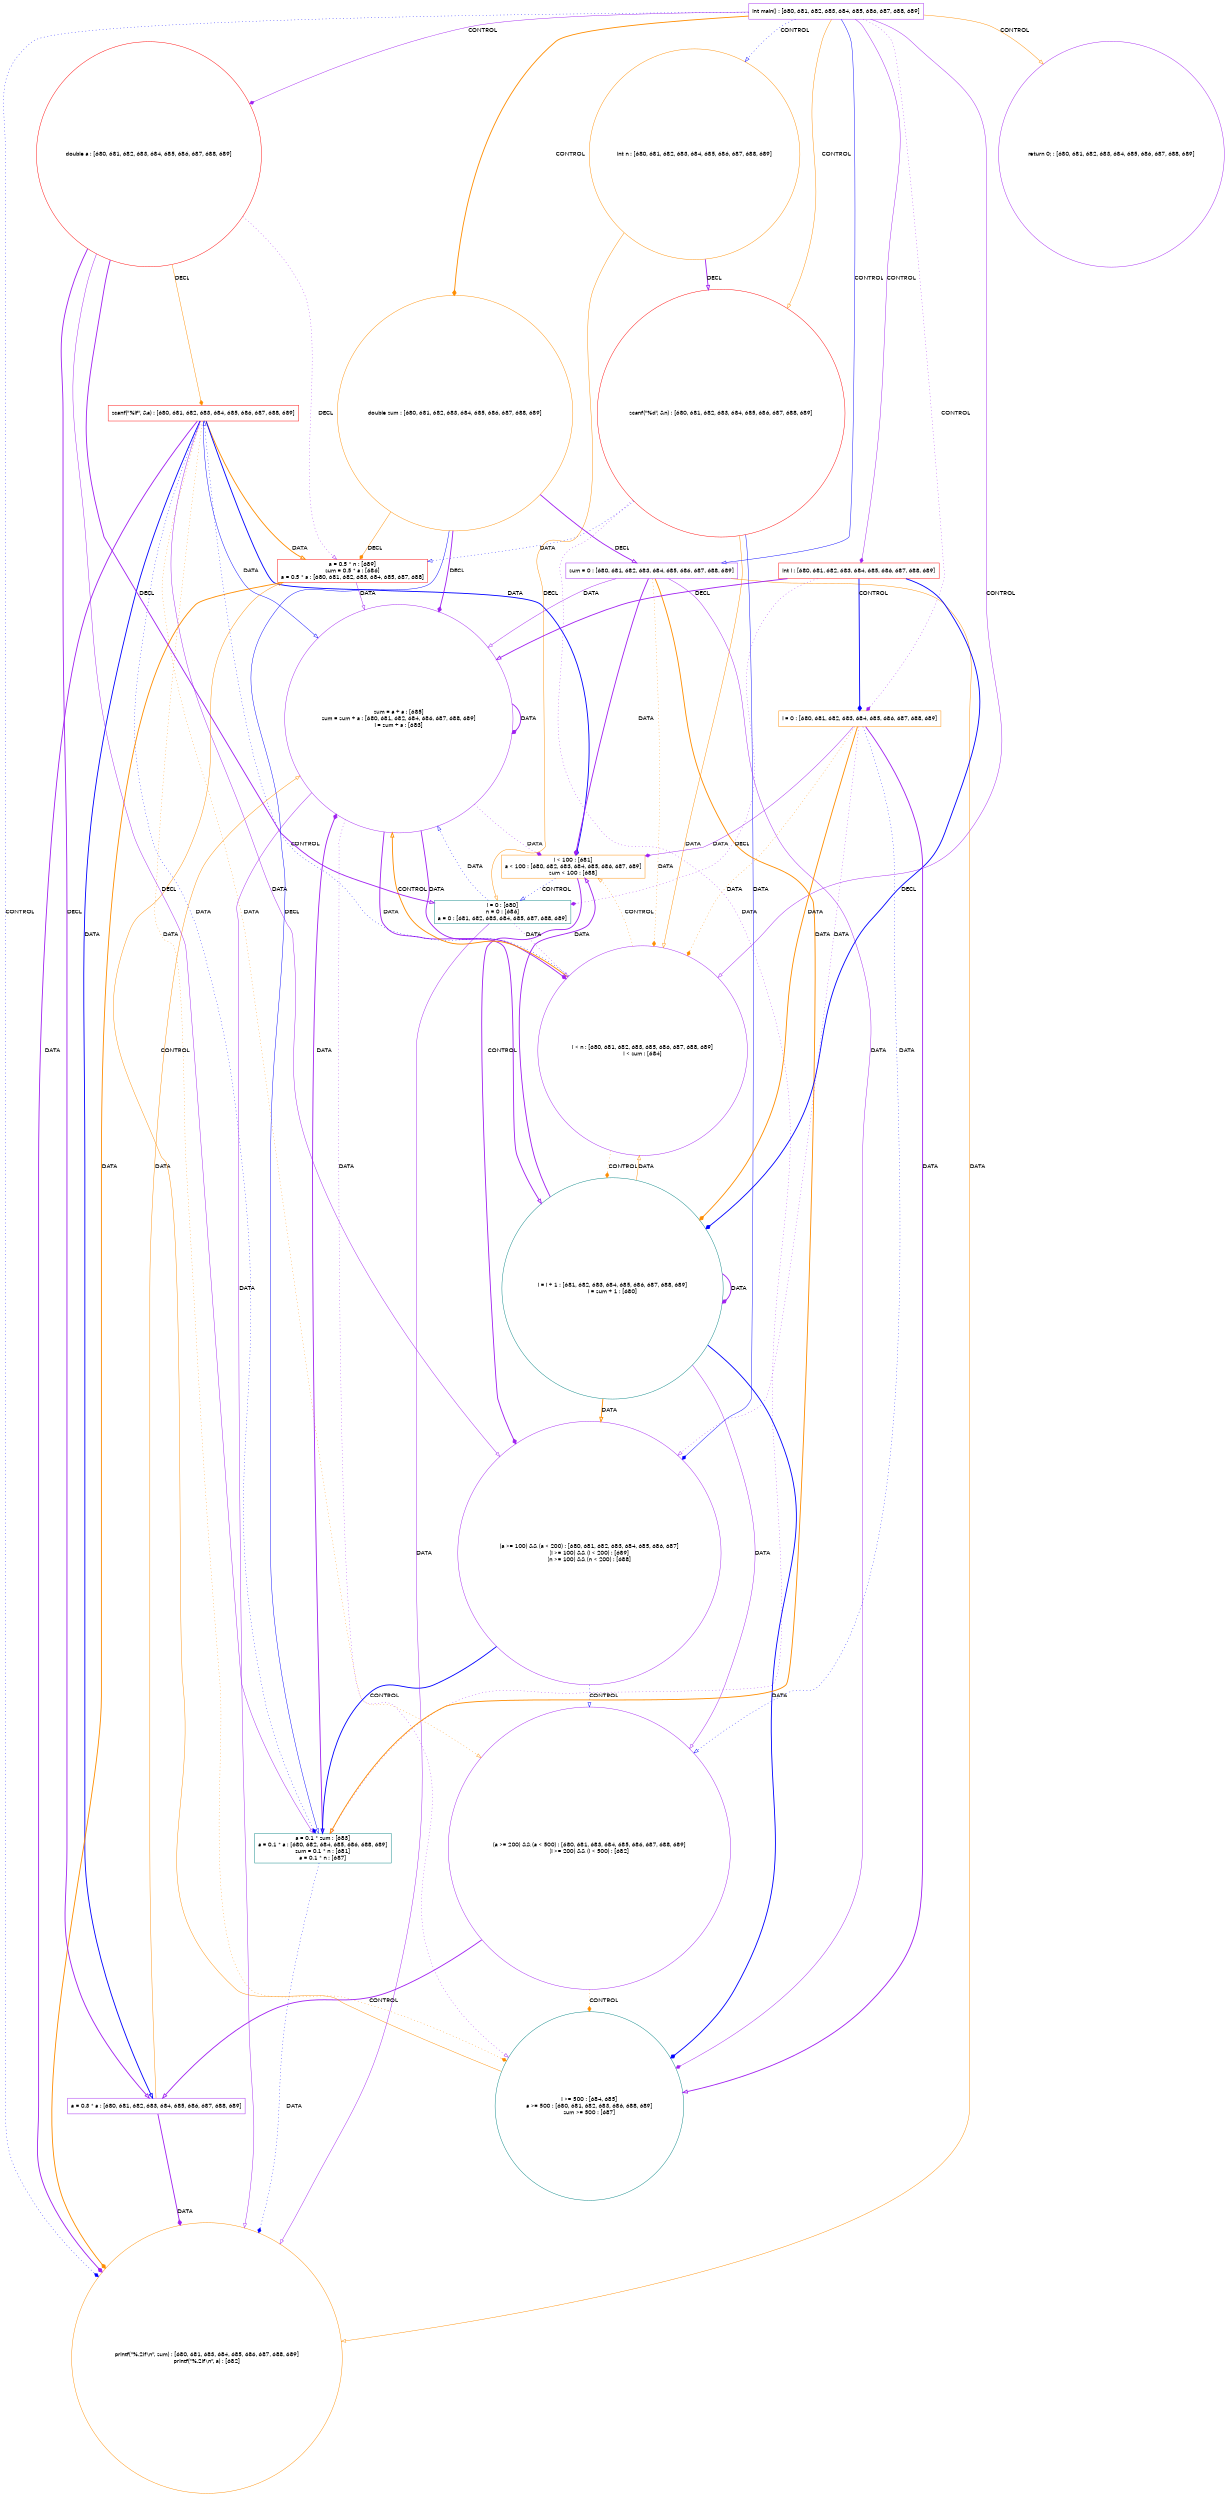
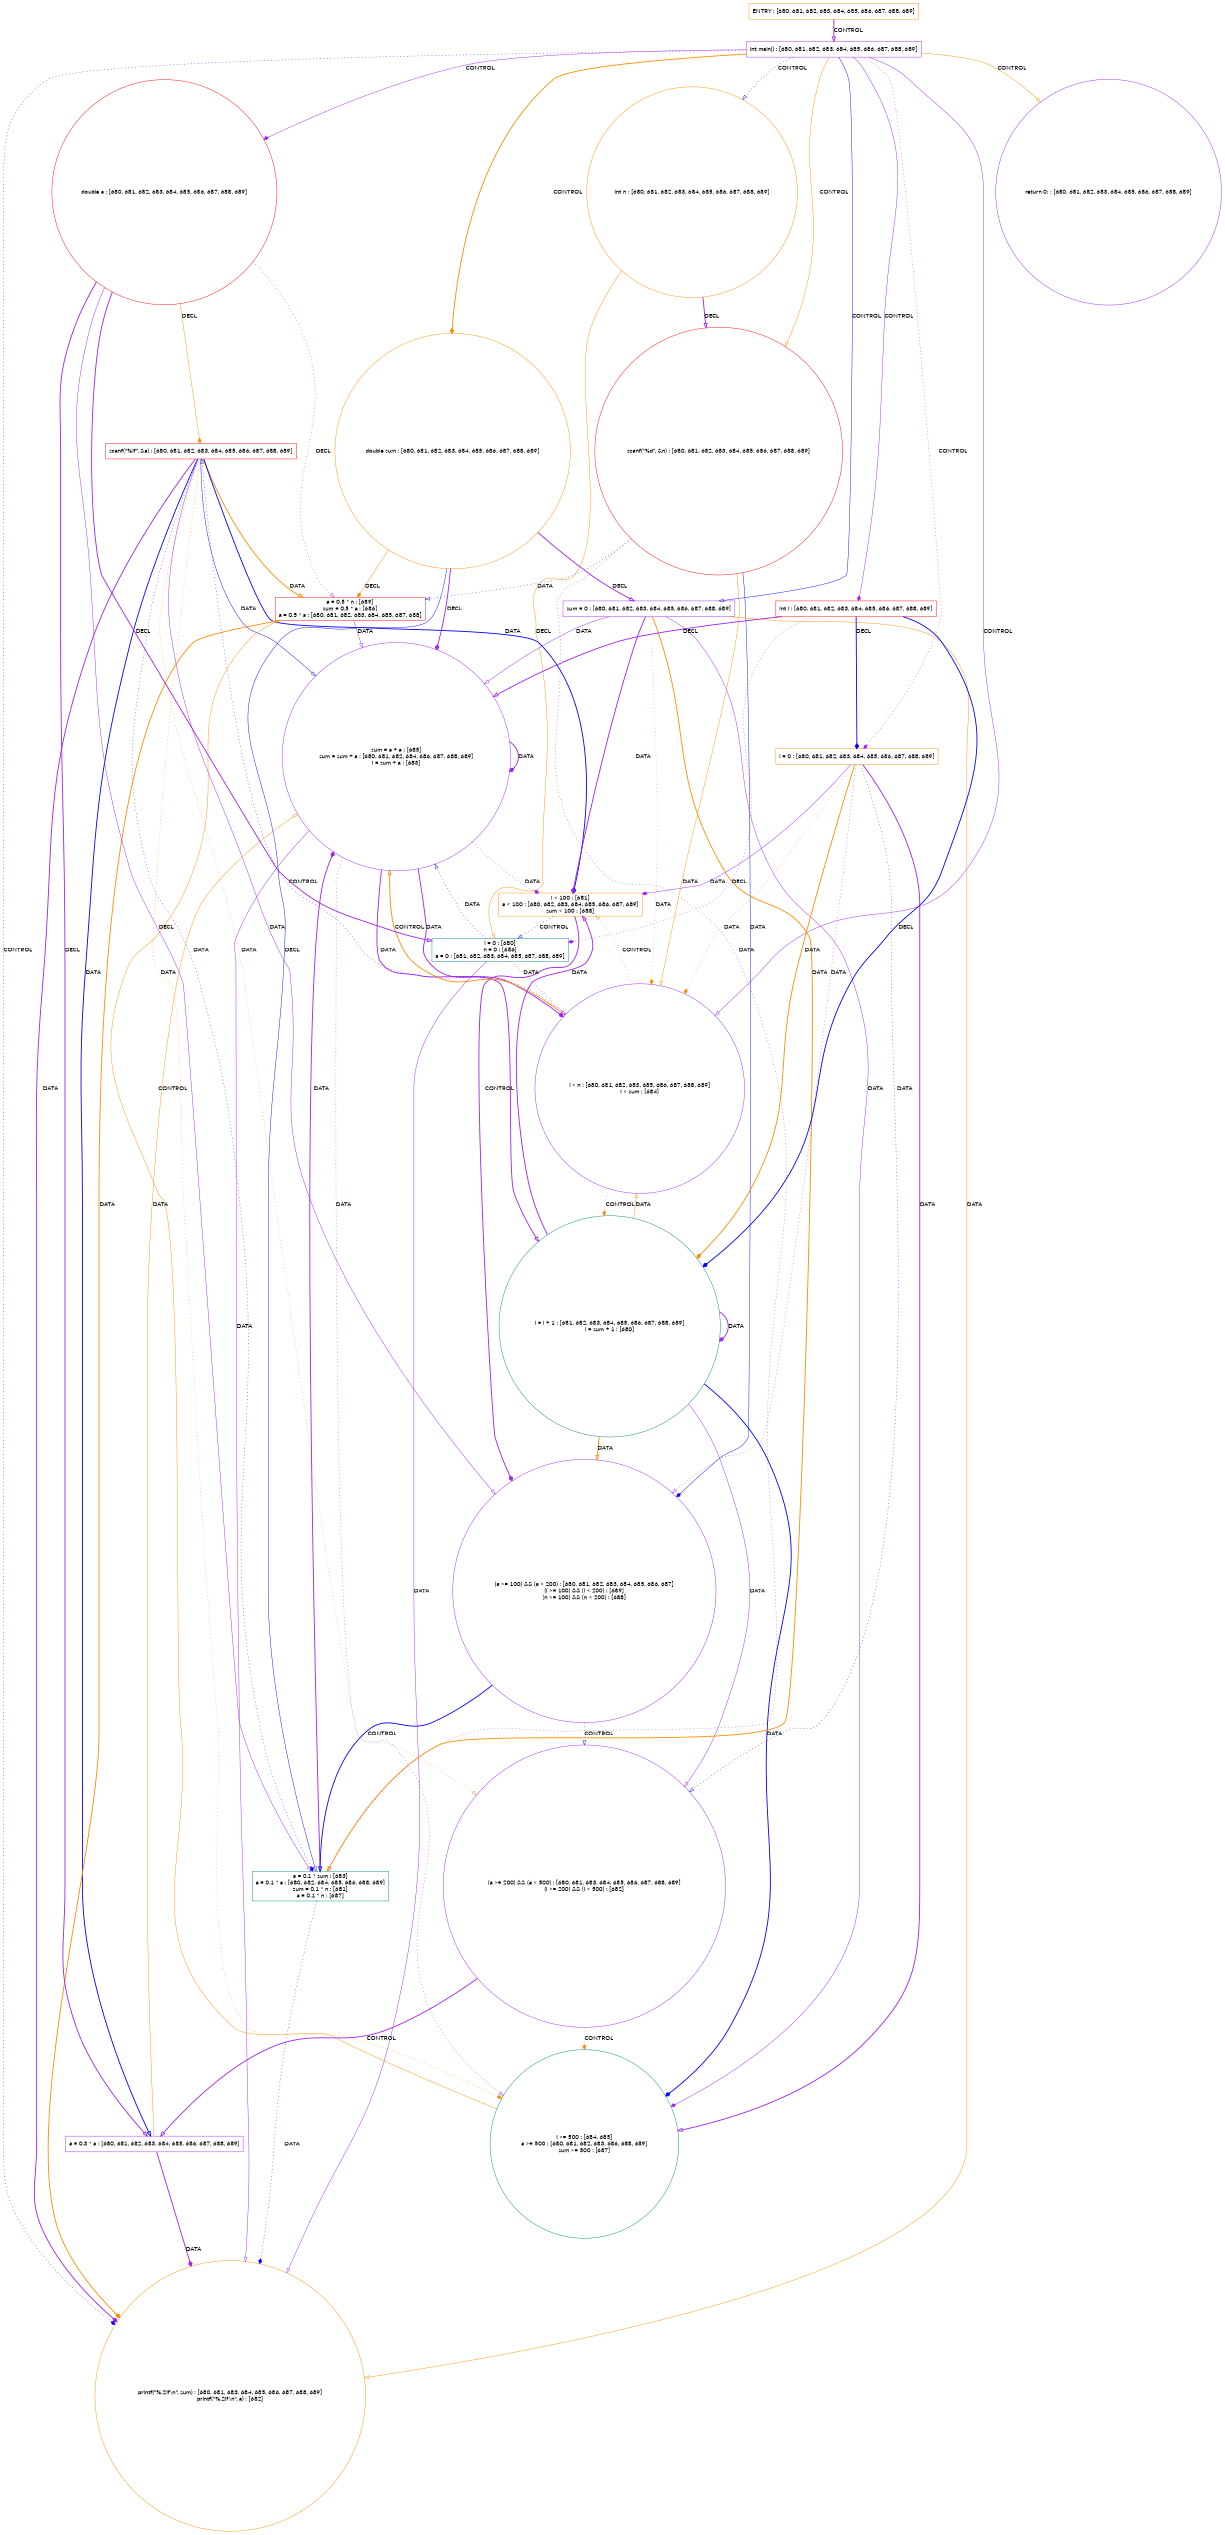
  digraph {
    fontname=Lato
    node [color=purple fontname=Lato shape=circle]
    edge [arrowhead=onormal color=purple fontname=Lato style=bold]
    n1 [color=darkorange label="printf(\"%.2lf\\n\", sum) : [680, 681, 683, 684, 685, 686, 687, 688, 689]\nprintf(\"%.2lf\\n\", a) : [682]\n"]
    n2 [color=red label="scanf(\"%lf\", &a) : [680, 681, 682, 683, 684, 685, 686, 687, 688, 689]\n" shape=box]
    n3 [color=red label="a = 0.5 * n : [689]\nsum = 0.5 * a : [686]\na = 0.5 * a : [680, 681, 682, 683, 684, 685, 687, 688]\n" shape=box]
    n4 [label="sum = a + a : [685]\nsum = sum + a : [680, 681, 682, 684, 686, 687, 688, 689]\ni = sum + a : [683]\n"]
    n5 [color=teal label="a = 0.1 * sum : [683]\na = 0.1 * a : [680, 682, 684, 685, 686, 688, 689]\nsum = 0.1 * n : [681]\na = 0.1 * n : [687]\n" shape=box]
    n6 [label="a = 0.3 * a : [680, 681, 682, 683, 684, 685, 686, 687, 688, 689]\n" shape=box]
    n7 [label="(a >= 200) && (a < 500) : [680, 681, 683, 684, 685, 686, 687, 688, 689]\n(i >= 200) && (i < 500) : [682]\n"]
    n8 [color=darkorange label="i < 100 : [681]\na < 100 : [680, 682, 683, 684, 685, 686, 687, 689]\nsum < 100 : [688]\n" shape=box]
    n9 [color=teal label="i >= 500 : [684, 685]\na >= 500 : [680, 681, 682, 683, 686, 688, 689]\nsum >= 500 : [687]\n"]
    n10 [label="(a >= 100) && (a < 200) : [680, 681, 682, 683, 684, 685, 686, 687]\n(i >= 100) && (i < 200) : [689]\n(n >= 100) && (n < 200) : [688]\n"]
    n11 [label="i < n : [680, 681, 682, 683, 685, 686, 687, 688, 689]\ni < sum : [684]\n"]
    n12 [color=teal label="i = i + 1 : [681, 682, 683, 684, 685, 686, 687, 688, 689]\ni = sum + 1 : [680]\n"]
    n13 [color=teal label="i = 0 : [680]\nn = 0 : [686]\na = 0 : [681, 682, 683, 684, 685, 687, 688, 689]\n" shape=box]
    n14 [color=red label="scanf(\"%d\", &n) : [680, 681, 682, 683, 684, 685, 686, 687, 688, 689]\n"]
+   n15 [color=darkorange label="ENTRY : [680, 681, 682, 683, 684, 685, 686, 687, 688, 689]\n" shape=box]
    n16 [label="int main() : [680, 681, 682, 683, 684, 685, 686, 687, 688, 689]\n" shape=box]
    n17 [color=darkorange label="int n : [680, 681, 682, 683, 684, 685, 686, 687, 688, 689]\n"]
    n18 [color=red label="double a : [680, 681, 682, 683, 684, 685, 686, 687, 688, 689]\n"]
    n19 [color=darkorange label="double sum : [680, 681, 682, 683, 684, 685, 686, 687, 688, 689]\n"]
    n20 [label="sum = 0 : [680, 681, 682, 683, 684, 685, 686, 687, 688, 689]\n" shape=box]
    n21 [color=red label="int i : [680, 681, 682, 683, 684, 685, 686, 687, 688, 689]\n" shape=box]
    n22 [color=darkorange label="i = 0 : [680, 681, 682, 683, 684, 685, 686, 687, 688, 689]\n" shape=box]
    n23 [label="return 0; : [680, 681, 682, 683, 684, 685, 686, 687, 688, 689]\n"]
    n2 -> n1 [arrowhead=diamond label=DATA]
    n2 -> n3 [color=darkorange label=DATA]
    n2 -> n4 [color=blue label=DATA style=solid]
    n2 -> n5 [arrowhead=diamond color=blue label=DATA style=dotted]
    n2 -> n6 [color=blue label=DATA]
    n2 -> n7 [color=darkorange label=DATA style=dotted]
    n2 -> n8 [arrowhead=diamond color=blue label=DATA]
    n2 -> n9 [arrowhead=diamond color=darkorange label=DATA style=dotted]
    n2 -> n10 [label=DATA style=solid]
    n3 -> n1 [arrowhead=diamond color=darkorange label=DATA]
    n3 -> n4 [label=DATA style=solid]
    n4 -> n1 [label=DATA style=solid]
    n4 -> n4 [arrowhead=diamond label=DATA]
    n4 -> n8 [arrowhead=diamond label=DATA style=dotted]
    n4 -> n9 [label=DATA style=dotted]
    n4 -> n11 [arrowhead=diamond label=DATA]
    n4 -> n12 [label=DATA]
    n5 -> n1 [arrowhead=diamond color=blue label=DATA style=dotted]
    n5 -> n4 [arrowhead=diamond label=DATA]
    n6 -> n1 [arrowhead=diamond label=DATA]
    n6 -> n4 [color=darkorange label=DATA style=solid]
    n7 -> n6 [label=CONTROL]
    n7 -> n9 [arrowhead=diamond color=darkorange label=CONTROL style=dotted]
    n8 -> n10 [arrowhead=diamond label=CONTROL]
    n8 -> n13 [color=blue label=CONTROL style=dotted]
    n9 -> n3 [color=darkorange label=CONTROL style=solid]
    n10 -> n5 [color=blue label=CONTROL]
    n10 -> n7 [color=blue label=CONTROL style=dotted]
    n11 -> n2 [color=blue label=CONTROL style=dotted]
    n11 -> n4 [color=darkorange label=CONTROL]
    n11 -> n8 [color=darkorange label=CONTROL style=dotted]
    n11 -> n12 [arrowhead=diamond color=darkorange label=CONTROL style=dotted]
    n12 -> n7 [label=DATA style=solid]
    n12 -> n8 [label=DATA]
    n12 -> n9 [arrowhead=diamond color=blue label=DATA]
    n12 -> n10 [color=darkorange label=DATA]
    n12 -> n11 [color=darkorange label=DATA style=solid]
    n12 -> n12 [arrowhead=diamond label=DATA]
    n13 -> n1 [label=DATA style=solid]
    n13 -> n4 [color=blue label=DATA style=dotted]
    n13 -> n11 [label=DATA style=dotted]
    n14 -> n3 [color=blue label=DATA style=dotted]
    n14 -> n5 [label=DATA style=dotted]
    n14 -> n10 [arrowhead=diamond color=blue label=DATA style=solid]
    n14 -> n11 [color=darkorange label=DATA style=solid]
+   n15 -> n16 [label=CONTROL]
    n16 -> n1 [arrowhead=diamond color=blue label=CONTROL style=dotted]
    n16 -> n11 [label=CONTROL style=solid]
    n16 -> n14 [color=darkorange label=CONTROL style=solid]
    n16 -> n17 [color=blue label=CONTROL style=dotted]
    n16 -> n18 [arrowhead=diamond label=CONTROL style=solid]
    n16 -> n19 [arrowhead=diamond color=darkorange label=CONTROL]
    n16 -> n20 [color=blue label=CONTROL style=solid]
    n16 -> n21 [arrowhead=diamond label=CONTROL style=solid]
    n16 -> n22 [arrowhead=diamond label=CONTROL style=dotted]
    n16 -> n23 [color=darkorange label=CONTROL style=solid]
    n17 -> n13 [color=darkorange label=DECL style=solid]
    n17 -> n14 [label=DECL]
    n18 -> n2 [arrowhead=diamond color=darkorange label=DECL style=solid]
    n18 -> n3 [label=DECL style=dotted]
    n18 -> n5 [label=DECL style=solid]
    n18 -> n6 [label=DECL]
    n18 -> n13 [label=DECL]
    n19 -> n3 [arrowhead=diamond color=darkorange label=DECL style=solid]
    n19 -> n4 [arrowhead=diamond label=DECL]
    n19 -> n5 [color=blue label=DECL style=solid]
    n19 -> n20 [label=DECL]
    n20 -> n1 [color=darkorange label=DATA style=solid]
    n20 -> n4 [label=DATA style=solid]
    n20 -> n5 [color=darkorange label=DATA]
    n20 -> n8 [arrowhead=diamond label=DATA]
    n20 -> n9 [arrowhead=diamond label=DATA style=solid]
    n20 -> n11 [arrowhead=diamond color=darkorange label=DATA style=dotted]
    n21 -> n4 [label=DECL]
    n21 -> n12 [arrowhead=diamond color=blue label=DECL]
    n21 -> n13 [arrowhead=diamond label=DECL style=dotted]
-   n21 -> n22 [arrowhead=diamond color=blue label=CONTROL]
+   n21 -> n22 [arrowhead=diamond color=blue label=DECL]
    n22 -> n7 [color=blue label=DATA style=dotted]
    n22 -> n8 [arrowhead=diamond label=DATA style=solid]
    n22 -> n9 [label=DATA]
    n22 -> n10 [label=DATA style=dotted]
    n22 -> n11 [arrowhead=diamond color=darkorange label=DATA style=dotted]
    n22 -> n12 [arrowhead=diamond color=darkorange label=DATA]
  }
